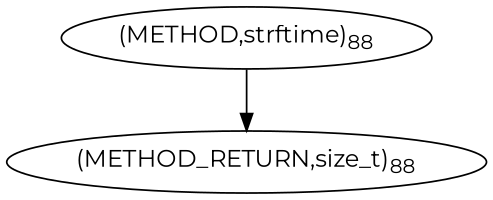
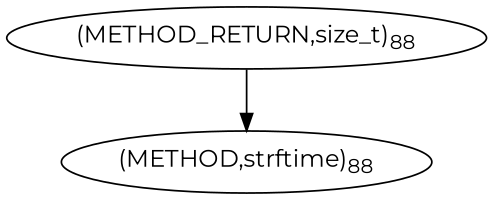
  digraph {
    fontname=Montserrat
    node [fontname=Montserrat]
    n1 [label=<(METHOD,strftime)<SUB>88</SUB>>]
    n2 [label=<(METHOD_RETURN,size_t)<SUB>88</SUB>>]
-   n1 -> n2 [fontname=Montserrat]
+   n2 -> n1 [fontname=Montserrat]
  }
